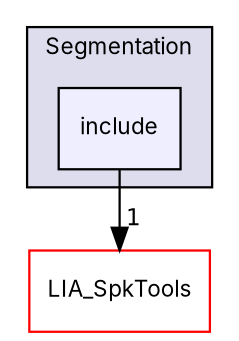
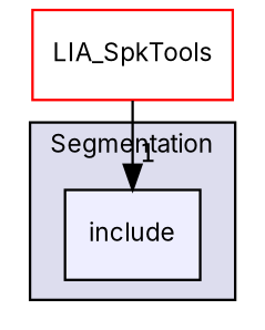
  digraph {
    compound=true
    fontname=Inter
    node [fontname=Inter fontsize=10 shape=box style=filled]
    n1 [fillcolor="#eeeeff" label=include pencolor=black]
    n2 [color=red fillcolor=white label=LIA_SpkTools]
    subgraph cluster_1 {
      bgcolor="#ddddee"
      fontsize=10
      label=Segmentation
      pencolor=black
      n1
    }
-   n1 -> n2 [headlabel=1 labeldistance=1.5 labelfontname=Helvetica labelfontsize=10 fontname=Inter]
+   n2 -> n1 [headlabel=1 labeldistance=1.5 labelfontname=Helvetica labelfontsize=10 fontname=Inter]
  }
